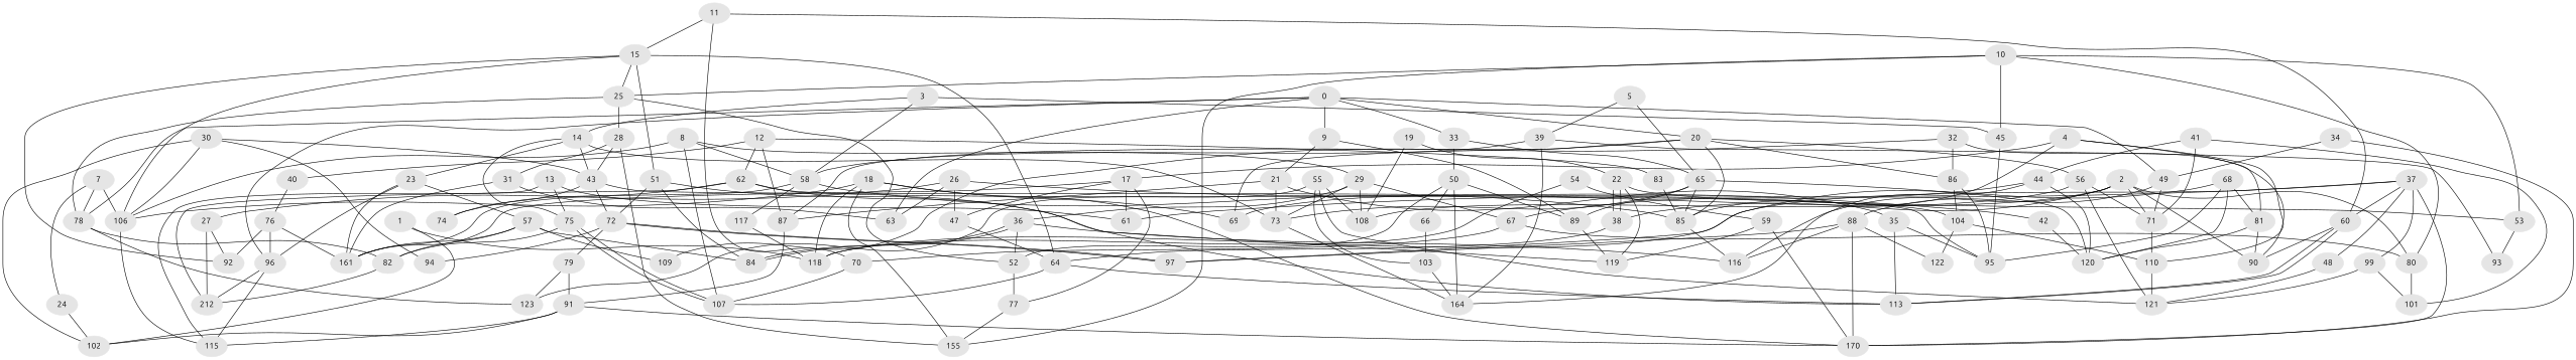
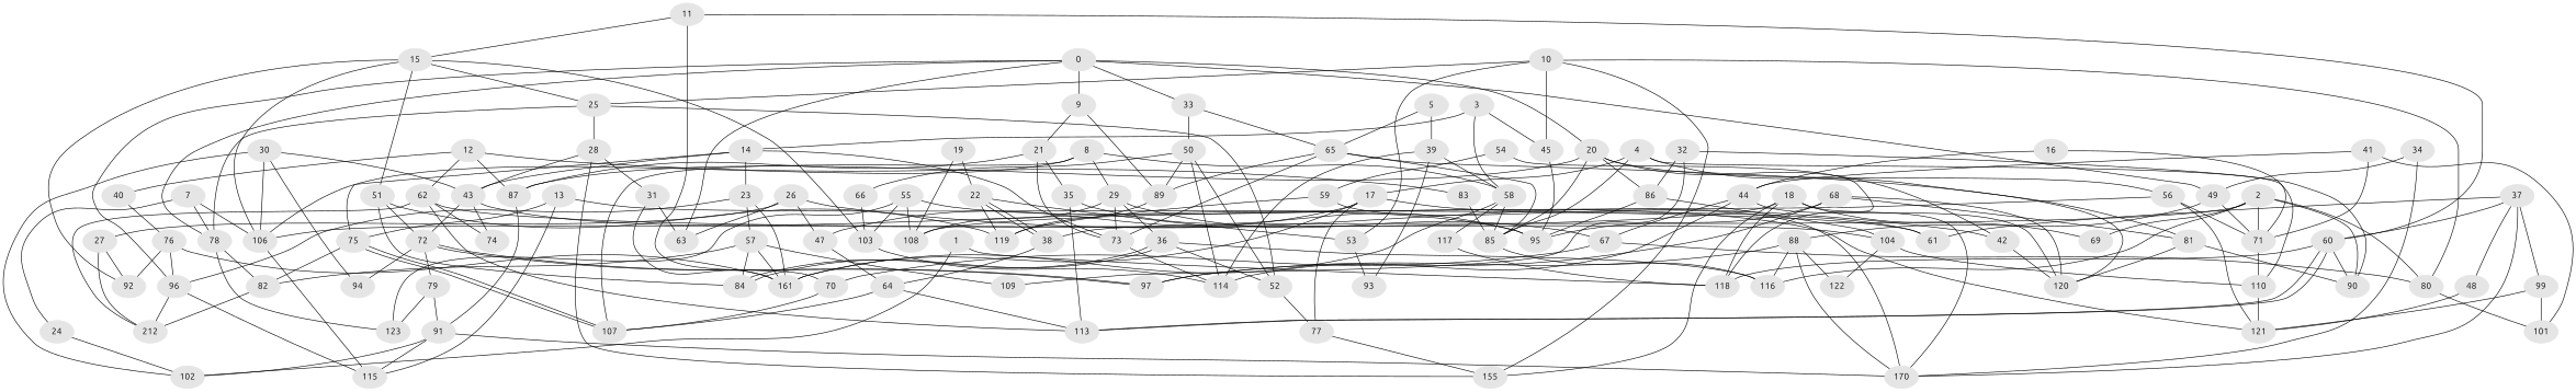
  graph {
    fontname=Ubuntu
    node [color=gray90 fontname=Ubuntu style=filled]
    edge [fontname=Ubuntu]
    1
    102
    118
    2
    38
    69
    71
    80
    90
    116
    64
    110
    101
    3
    14
    45
    58
    75
    23
    43
    73
    95
    85
    n24 [label=161]
    117
    4
    17
    81
    61
    47
    77
    120
    121
    5
    39
    65
    93
-   114 [label=164]
+   114
    89
    n40 [label=0]
    9
    20
    33
    49
    63
    78
    96
    21
    87
    42
    56
    86
    50
    88
    123
    82
    115
    n58 [label=212]
    7
    24
    106
    8
    29
    107
    108
    36
    67
    35
    119
    10
    25
    53
    n73 [label=155]
    28
    52
    11
    15
    60
    70
    51
    92
    103
    113
    12
    40
    62
    83
    76
    74
    104
    91
    13
    57
    72
    84
+   16
    44
    18
    n99 [label=170]
    19
    22
    109
    31
    26
    27
    30
    94
    32
    66
    34
    37
    48
    99
    41
    97
    79
    122
    54
    59
    55
    68
    1 -- 102
    1 -- 118
    2 -- 38
    2 -- 69
    2 -- 71
    2 -- 80
    2 -- 90
    2 -- 116
    38 -- 64
    71 -- 110
    80 -- 101
    64 -- 107
    64 -- 113
    110 -- 121
    3 -- 14
    3 -- 45
    3 -- 58
    14 -- 75
    14 -- 23
    14 -- 43
    14 -- 73
    45 -- 95
    58 -- 85
    58 -- n24
    58 -- 117
    75 -- 82
    75 -- 107
    75 -- 107
    23 -- n24
    23 -- 96
    23 -- 57
    43 -- 95
    43 -- 74
    43 -- 72
    73 -- 114
    85 -- 116
    117 -- 118
    4 -- 110
    4 -- 85
    4 -- 17
    4 -- 81
    17 -- n24
    17 -- 61
    17 -- 47
    17 -- 77
    81 -- 90
    81 -- 120
    47 -- 64
    77 -- n73
    5 -- 39
    5 -- 65
    39 -- 58
    39 -- 93
    39 -- 114
    65 -- 73
    65 -- 85
    65 -- 120
    65 -- 89
    89 -- 119
    n40 -- 9
    n40 -- 20
    n40 -- 33
    n40 -- 49
    n40 -- 63
    n40 -- 78
    n40 -- 96
    9 -- 89
    9 -- 21
    20 -- 85
    20 -- 87
-   20 -- 69
+   20 -- 42
    20 -- 56
    20 -- 86
    33 -- 65
    33 -- 50
    49 -- 71
    49 -- 88
    78 -- 123
    78 -- 82
    96 -- 115
    96 -- n58
    21 -- 73
    21 -- 87
    21 -- 35
    87 -- 91
    42 -- 120
    56 -- 71
    56 -- 121
    56 -- 108
    86 -- 95
    86 -- 104
    50 -- 114
    50 -- 89
    50 -- 52
    50 -- 66
    88 -- 116
    88 -- n99
    88 -- 97
    88 -- 122
    82 -- n58
    7 -- 78
    7 -- 24
    7 -- 106
    24 -- 102
    106 -- 115
    8 -- 58
    8 -- 106
    8 -- 29
    8 -- 107
    29 -- 73
    29 -- 108
    29 -- 36
    29 -- 67
    36 -- 116
    36 -- 52
    36 -- 84
    36 -- 84
    67 -- 80
    67 -- 70
    35 -- 95
    35 -- 113
    10 -- 80
    10 -- 45
    10 -- 25
    10 -- 53
    10 -- n73
    25 -- 78
    25 -- 28
    25 -- 52
    53 -- 93
    28 -- 43
    28 -- n73
    28 -- 31
    52 -- 77
    11 -- 15
    11 -- 60
    11 -- 70
    15 -- 106
    15 -- 25
    15 -- 51
    15 -- 92
-   15 -- 64
+   15 -- 103
    60 -- 90
    60 -- 113
    60 -- 113
    70 -- 107
    51 -- 119
    51 -- 72
    51 -- 84
    103 -- 114
    12 -- 87
    12 -- 40
    12 -- 62
    12 -- 83
    40 -- 76
    62 -- n58
    62 -- 113
    62 -- 74
    62 -- 104
    83 -- 85
    76 -- n24
    76 -- 96
    76 -- 92
    104 -- 110
    104 -- 122
    91 -- 102
    91 -- 115
    91 -- n99
    13 -- 75
    13 -- 61
    13 -- 115
    57 -- n24
    57 -- 82
    57 -- 84
    57 -- 109
    72 -- 94
    72 -- 97
    72 -- 97
    72 -- 79
+   16 -- 71
+   16 -- 44
    44 -- 120
    44 -- 114
    44 -- 67
    18 -- 118
    18 -- 69
    18 -- 106
    18 -- n73
    18 -- n99
    19 -- 108
    19 -- 22
    22 -- 38
    22 -- 38
    22 -- 119
    22 -- 53
    31 -- n24
    31 -- 63
    26 -- 47
    26 -- 63
    26 -- 42
    26 -- 27
    27 -- n58
    27 -- 92
    30 -- 102
    30 -- 43
    30 -- 106
    30 -- 94
    32 -- 90
    32 -- 86
    32 -- 109
    66 -- 103
    34 -- 49
    34 -- n99
-   37 -- 118
+   60 -- 118
    37 -- 61
    37 -- 60
    37 -- n99
    37 -- 48
    37 -- 99
    48 -- 121
    99 -- 101
    99 -- 121
    41 -- 71
    41 -- 101
    41 -- 44
    79 -- 123
    79 -- 91
    54 -- 118
    54 -- 59
    59 -- 119
    59 -- n99
    55 -- 121
    55 -- 123
    55 -- 108
    55 -- 103
    68 -- 95
    68 -- 81
    68 -- 120
    68 -- 97
  }
